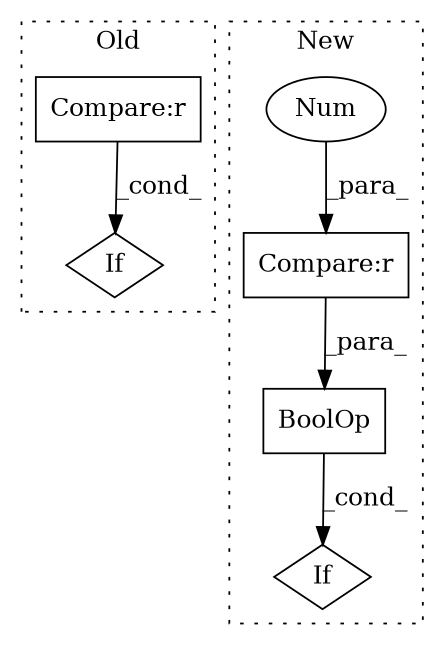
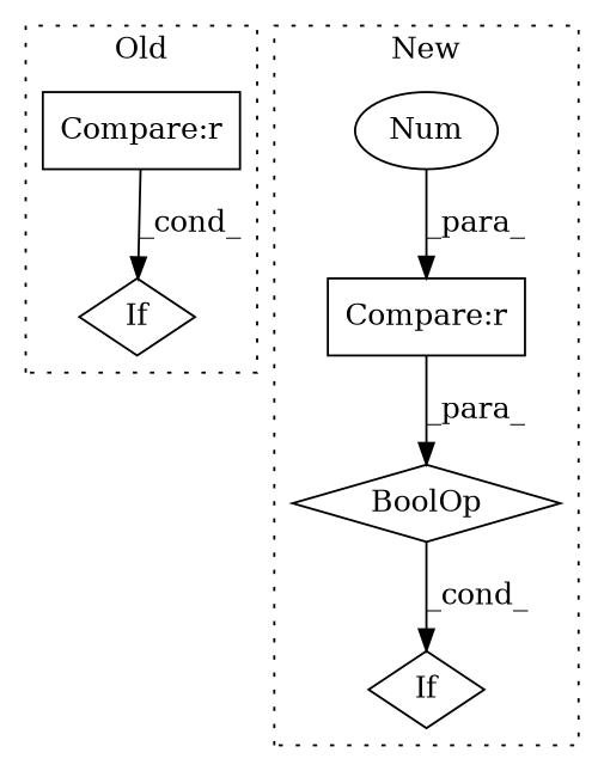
  digraph {
    node [a=96 l="3,14" shape=box]
    n1 [label=If s="11379,11443" shape=diamond]
    n2 [a=40 l=22 label="Compare:r" s=11382]
-   n3 [a=72 l=76 label=BoolOp s=11101]
+   n3 [a=72 l=76 label=BoolOp s=11101 shape=diamond]
    n4 [a=40 l=20 label="Compare:r" s=11157]
    n5 [a=76 l=1 label=Num s=11175 shape=ellipse]
    n6 [label=If s="11643,11657" shape=diamond]
    subgraph cluster_1 {
      label=Old
      style=dotted
      n1
      n2
    }
    subgraph cluster_2 {
      label=New
      style=dotted
      n3
      n4
      n5
      n6
    }
    n2 -> n1 [label=_cond_]
    n3 -> n6 [label=_cond_]
    n4 -> n3 [label=_para_]
    n5 -> n4 [label=_para_]
  }
